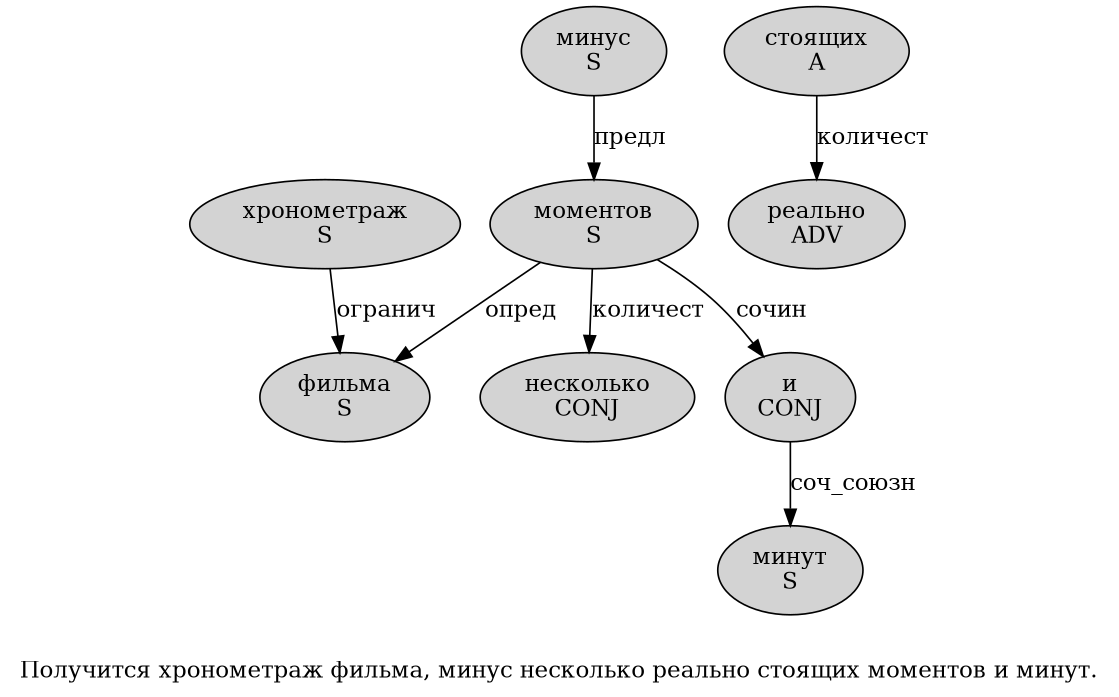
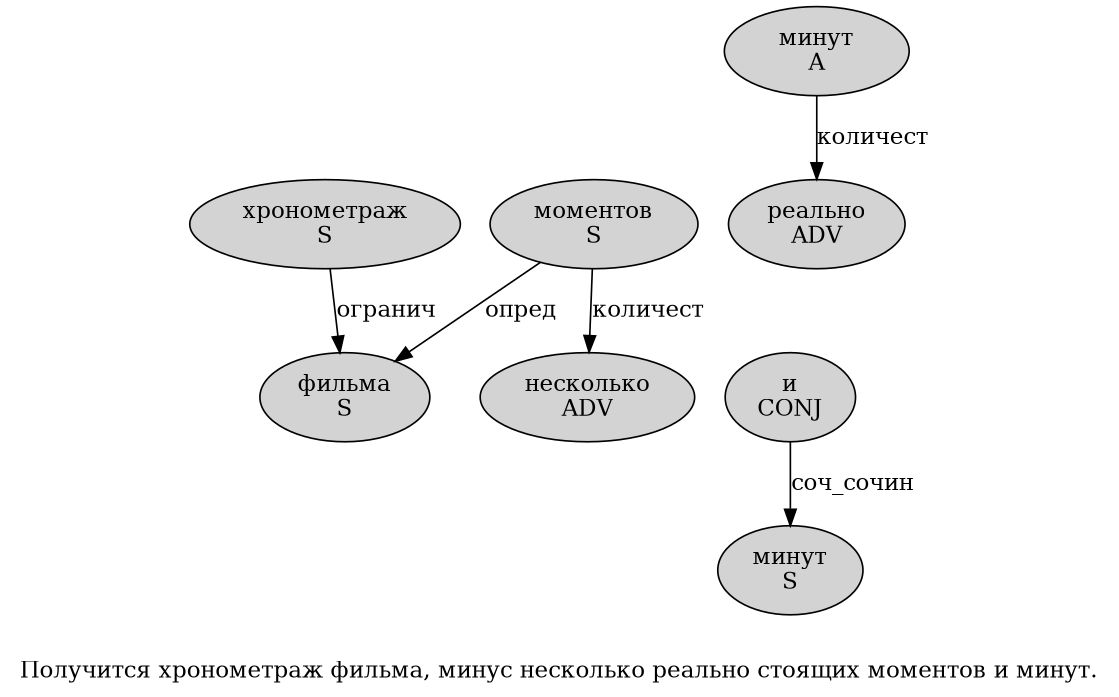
  digraph {
    label="Получится хронометраж фильма, минус несколько реально стоящих моментов и минут."
    node [fillcolor=lightgray penwidth=1 shape=ellipse style=filled]
    n1 [label="хронометраж\nS"]
    n2 [label="фильма\nS"]
-   n3 [label="минус\nS"]
    n4 [label="моментов\nS"]
-   n5 [label="несколько\nCONJ"]
+   n5 [label="несколько\nADV"]
    n6 [label="и\nCONJ"]
    n7 [label="реально\nADV"]
-   n8 [label="стоящих\nA"]
+   n8 [label="минут\nA"]
    n9 [label="минут\nS"]
    n1 -> n2 [label="огранич"]
-   n3 -> n4 [label="предл"]
    n4 -> n2 [label="опред"]
    n4 -> n5 [label="количест"]
-   n4 -> n6 [label="сочин"]
-   n6 -> n9 [label="соч_союзн"]
+   n6 -> n9 [label="соч_сочин"]
    n8 -> n7 [label="количест"]
  }
